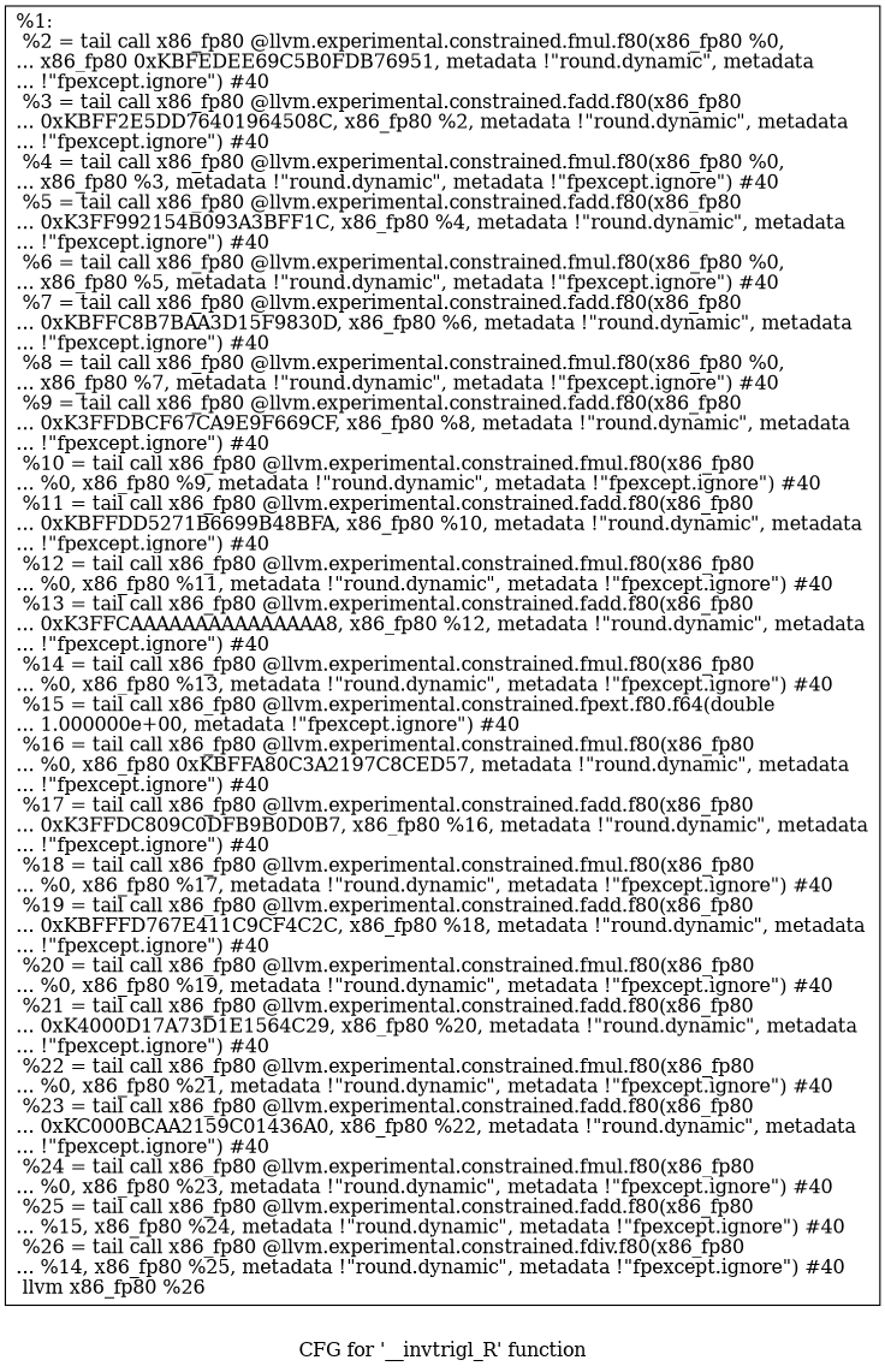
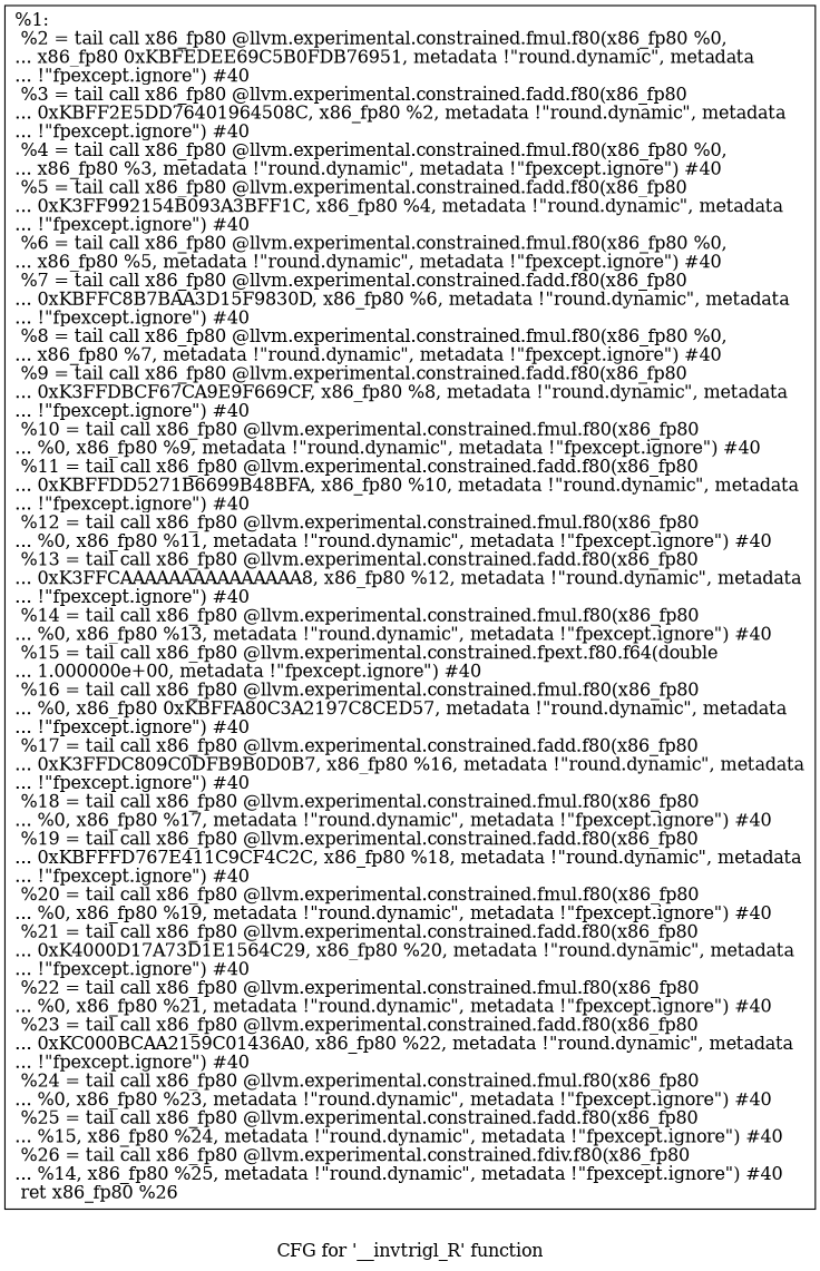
  digraph {
    label="CFG for '__invtrigl_R' function"
-   n1 [label="{%1:\l  %2 = tail call x86_fp80 @llvm.experimental.constrained.fmul.f80(x86_fp80 %0,\l... x86_fp80 0xKBFEDEE69C5B0FDB76951, metadata !\"round.dynamic\", metadata\l... !\"fpexcept.ignore\") #40\l  %3 = tail call x86_fp80 @llvm.experimental.constrained.fadd.f80(x86_fp80\l... 0xKBFF2E5DD76401964508C, x86_fp80 %2, metadata !\"round.dynamic\", metadata\l... !\"fpexcept.ignore\") #40\l  %4 = tail call x86_fp80 @llvm.experimental.constrained.fmul.f80(x86_fp80 %0,\l... x86_fp80 %3, metadata !\"round.dynamic\", metadata !\"fpexcept.ignore\") #40\l  %5 = tail call x86_fp80 @llvm.experimental.constrained.fadd.f80(x86_fp80\l... 0xK3FF992154B093A3BFF1C, x86_fp80 %4, metadata !\"round.dynamic\", metadata\l... !\"fpexcept.ignore\") #40\l  %6 = tail call x86_fp80 @llvm.experimental.constrained.fmul.f80(x86_fp80 %0,\l... x86_fp80 %5, metadata !\"round.dynamic\", metadata !\"fpexcept.ignore\") #40\l  %7 = tail call x86_fp80 @llvm.experimental.constrained.fadd.f80(x86_fp80\l... 0xKBFFC8B7BAA3D15F9830D, x86_fp80 %6, metadata !\"round.dynamic\", metadata\l... !\"fpexcept.ignore\") #40\l  %8 = tail call x86_fp80 @llvm.experimental.constrained.fmul.f80(x86_fp80 %0,\l... x86_fp80 %7, metadata !\"round.dynamic\", metadata !\"fpexcept.ignore\") #40\l  %9 = tail call x86_fp80 @llvm.experimental.constrained.fadd.f80(x86_fp80\l... 0xK3FFDBCF67CA9E9F669CF, x86_fp80 %8, metadata !\"round.dynamic\", metadata\l... !\"fpexcept.ignore\") #40\l  %10 = tail call x86_fp80 @llvm.experimental.constrained.fmul.f80(x86_fp80\l... %0, x86_fp80 %9, metadata !\"round.dynamic\", metadata !\"fpexcept.ignore\") #40\l  %11 = tail call x86_fp80 @llvm.experimental.constrained.fadd.f80(x86_fp80\l... 0xKBFFDD5271B6699B48BFA, x86_fp80 %10, metadata !\"round.dynamic\", metadata\l... !\"fpexcept.ignore\") #40\l  %12 = tail call x86_fp80 @llvm.experimental.constrained.fmul.f80(x86_fp80\l... %0, x86_fp80 %11, metadata !\"round.dynamic\", metadata !\"fpexcept.ignore\") #40\l  %13 = tail call x86_fp80 @llvm.experimental.constrained.fadd.f80(x86_fp80\l... 0xK3FFCAAAAAAAAAAAAAAA8, x86_fp80 %12, metadata !\"round.dynamic\", metadata\l... !\"fpexcept.ignore\") #40\l  %14 = tail call x86_fp80 @llvm.experimental.constrained.fmul.f80(x86_fp80\l... %0, x86_fp80 %13, metadata !\"round.dynamic\", metadata !\"fpexcept.ignore\") #40\l  %15 = tail call x86_fp80 @llvm.experimental.constrained.fpext.f80.f64(double\l... 1.000000e+00, metadata !\"fpexcept.ignore\") #40\l  %16 = tail call x86_fp80 @llvm.experimental.constrained.fmul.f80(x86_fp80\l... %0, x86_fp80 0xKBFFA80C3A2197C8CED57, metadata !\"round.dynamic\", metadata\l... !\"fpexcept.ignore\") #40\l  %17 = tail call x86_fp80 @llvm.experimental.constrained.fadd.f80(x86_fp80\l... 0xK3FFDC809C0DFB9B0D0B7, x86_fp80 %16, metadata !\"round.dynamic\", metadata\l... !\"fpexcept.ignore\") #40\l  %18 = tail call x86_fp80 @llvm.experimental.constrained.fmul.f80(x86_fp80\l... %0, x86_fp80 %17, metadata !\"round.dynamic\", metadata !\"fpexcept.ignore\") #40\l  %19 = tail call x86_fp80 @llvm.experimental.constrained.fadd.f80(x86_fp80\l... 0xKBFFFD767E411C9CF4C2C, x86_fp80 %18, metadata !\"round.dynamic\", metadata\l... !\"fpexcept.ignore\") #40\l  %20 = tail call x86_fp80 @llvm.experimental.constrained.fmul.f80(x86_fp80\l... %0, x86_fp80 %19, metadata !\"round.dynamic\", metadata !\"fpexcept.ignore\") #40\l  %21 = tail call x86_fp80 @llvm.experimental.constrained.fadd.f80(x86_fp80\l... 0xK4000D17A73D1E1564C29, x86_fp80 %20, metadata !\"round.dynamic\", metadata\l... !\"fpexcept.ignore\") #40\l  %22 = tail call x86_fp80 @llvm.experimental.constrained.fmul.f80(x86_fp80\l... %0, x86_fp80 %21, metadata !\"round.dynamic\", metadata !\"fpexcept.ignore\") #40\l  %23 = tail call x86_fp80 @llvm.experimental.constrained.fadd.f80(x86_fp80\l... 0xKC000BCAA2159C01436A0, x86_fp80 %22, metadata !\"round.dynamic\", metadata\l... !\"fpexcept.ignore\") #40\l  %24 = tail call x86_fp80 @llvm.experimental.constrained.fmul.f80(x86_fp80\l... %0, x86_fp80 %23, metadata !\"round.dynamic\", metadata !\"fpexcept.ignore\") #40\l  %25 = tail call x86_fp80 @llvm.experimental.constrained.fadd.f80(x86_fp80\l... %15, x86_fp80 %24, metadata !\"round.dynamic\", metadata !\"fpexcept.ignore\") #40\l  %26 = tail call x86_fp80 @llvm.experimental.constrained.fdiv.f80(x86_fp80\l... %14, x86_fp80 %25, metadata !\"round.dynamic\", metadata !\"fpexcept.ignore\") #40\l  llvm x86_fp80 %26\l}" shape=record]
+   n1 [label="{%1:\l  %2 = tail call x86_fp80 @llvm.experimental.constrained.fmul.f80(x86_fp80 %0,\l... x86_fp80 0xKBFEDEE69C5B0FDB76951, metadata !\"round.dynamic\", metadata\l... !\"fpexcept.ignore\") #40\l  %3 = tail call x86_fp80 @llvm.experimental.constrained.fadd.f80(x86_fp80\l... 0xKBFF2E5DD76401964508C, x86_fp80 %2, metadata !\"round.dynamic\", metadata\l... !\"fpexcept.ignore\") #40\l  %4 = tail call x86_fp80 @llvm.experimental.constrained.fmul.f80(x86_fp80 %0,\l... x86_fp80 %3, metadata !\"round.dynamic\", metadata !\"fpexcept.ignore\") #40\l  %5 = tail call x86_fp80 @llvm.experimental.constrained.fadd.f80(x86_fp80\l... 0xK3FF992154B093A3BFF1C, x86_fp80 %4, metadata !\"round.dynamic\", metadata\l... !\"fpexcept.ignore\") #40\l  %6 = tail call x86_fp80 @llvm.experimental.constrained.fmul.f80(x86_fp80 %0,\l... x86_fp80 %5, metadata !\"round.dynamic\", metadata !\"fpexcept.ignore\") #40\l  %7 = tail call x86_fp80 @llvm.experimental.constrained.fadd.f80(x86_fp80\l... 0xKBFFC8B7BAA3D15F9830D, x86_fp80 %6, metadata !\"round.dynamic\", metadata\l... !\"fpexcept.ignore\") #40\l  %8 = tail call x86_fp80 @llvm.experimental.constrained.fmul.f80(x86_fp80 %0,\l... x86_fp80 %7, metadata !\"round.dynamic\", metadata !\"fpexcept.ignore\") #40\l  %9 = tail call x86_fp80 @llvm.experimental.constrained.fadd.f80(x86_fp80\l... 0xK3FFDBCF67CA9E9F669CF, x86_fp80 %8, metadata !\"round.dynamic\", metadata\l... !\"fpexcept.ignore\") #40\l  %10 = tail call x86_fp80 @llvm.experimental.constrained.fmul.f80(x86_fp80\l... %0, x86_fp80 %9, metadata !\"round.dynamic\", metadata !\"fpexcept.ignore\") #40\l  %11 = tail call x86_fp80 @llvm.experimental.constrained.fadd.f80(x86_fp80\l... 0xKBFFDD5271B6699B48BFA, x86_fp80 %10, metadata !\"round.dynamic\", metadata\l... !\"fpexcept.ignore\") #40\l  %12 = tail call x86_fp80 @llvm.experimental.constrained.fmul.f80(x86_fp80\l... %0, x86_fp80 %11, metadata !\"round.dynamic\", metadata !\"fpexcept.ignore\") #40\l  %13 = tail call x86_fp80 @llvm.experimental.constrained.fadd.f80(x86_fp80\l... 0xK3FFCAAAAAAAAAAAAAAA8, x86_fp80 %12, metadata !\"round.dynamic\", metadata\l... !\"fpexcept.ignore\") #40\l  %14 = tail call x86_fp80 @llvm.experimental.constrained.fmul.f80(x86_fp80\l... %0, x86_fp80 %13, metadata !\"round.dynamic\", metadata !\"fpexcept.ignore\") #40\l  %15 = tail call x86_fp80 @llvm.experimental.constrained.fpext.f80.f64(double\l... 1.000000e+00, metadata !\"fpexcept.ignore\") #40\l  %16 = tail call x86_fp80 @llvm.experimental.constrained.fmul.f80(x86_fp80\l... %0, x86_fp80 0xKBFFA80C3A2197C8CED57, metadata !\"round.dynamic\", metadata\l... !\"fpexcept.ignore\") #40\l  %17 = tail call x86_fp80 @llvm.experimental.constrained.fadd.f80(x86_fp80\l... 0xK3FFDC809C0DFB9B0D0B7, x86_fp80 %16, metadata !\"round.dynamic\", metadata\l... !\"fpexcept.ignore\") #40\l  %18 = tail call x86_fp80 @llvm.experimental.constrained.fmul.f80(x86_fp80\l... %0, x86_fp80 %17, metadata !\"round.dynamic\", metadata !\"fpexcept.ignore\") #40\l  %19 = tail call x86_fp80 @llvm.experimental.constrained.fadd.f80(x86_fp80\l... 0xKBFFFD767E411C9CF4C2C, x86_fp80 %18, metadata !\"round.dynamic\", metadata\l... !\"fpexcept.ignore\") #40\l  %20 = tail call x86_fp80 @llvm.experimental.constrained.fmul.f80(x86_fp80\l... %0, x86_fp80 %19, metadata !\"round.dynamic\", metadata !\"fpexcept.ignore\") #40\l  %21 = tail call x86_fp80 @llvm.experimental.constrained.fadd.f80(x86_fp80\l... 0xK4000D17A73D1E1564C29, x86_fp80 %20, metadata !\"round.dynamic\", metadata\l... !\"fpexcept.ignore\") #40\l  %22 = tail call x86_fp80 @llvm.experimental.constrained.fmul.f80(x86_fp80\l... %0, x86_fp80 %21, metadata !\"round.dynamic\", metadata !\"fpexcept.ignore\") #40\l  %23 = tail call x86_fp80 @llvm.experimental.constrained.fadd.f80(x86_fp80\l... 0xKC000BCAA2159C01436A0, x86_fp80 %22, metadata !\"round.dynamic\", metadata\l... !\"fpexcept.ignore\") #40\l  %24 = tail call x86_fp80 @llvm.experimental.constrained.fmul.f80(x86_fp80\l... %0, x86_fp80 %23, metadata !\"round.dynamic\", metadata !\"fpexcept.ignore\") #40\l  %25 = tail call x86_fp80 @llvm.experimental.constrained.fadd.f80(x86_fp80\l... %15, x86_fp80 %24, metadata !\"round.dynamic\", metadata !\"fpexcept.ignore\") #40\l  %26 = tail call x86_fp80 @llvm.experimental.constrained.fdiv.f80(x86_fp80\l... %14, x86_fp80 %25, metadata !\"round.dynamic\", metadata !\"fpexcept.ignore\") #40\l  ret x86_fp80 %26\l}" shape=record]
  }
